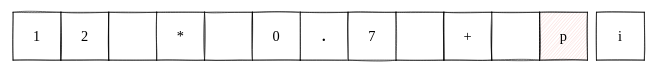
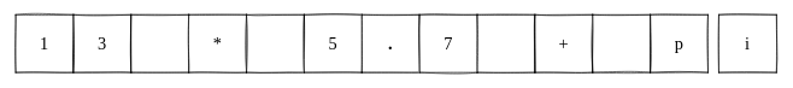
  <mxCell id="0" />
  <mxCell id="1" parent="0" />
  <mxCell id="2" value="1" style="whiteSpace=wrap;html=1;aspect=fixed;sketch=1;fontFamily=Architects Daughter;fontSource=https%3A%2F%2Ffonts.googleapis.com%2Fcss%3Ffamily%3DArchitects%2BDaughter;fontSize=24;" parent="1" vertex="1"><mxGeometry x="20" y="20" width="80" height="80" as="geometry" /></mxCell>
- <mxCell id="3" value="2" style="whiteSpace=wrap;html=1;aspect=fixed;sketch=1;fontFamily=Architects Daughter;fontSource=https%3A%2F%2Ffonts.googleapis.com%2Fcss%3Ffamily%3DArchitects%2BDaughter;fontSize=24;" parent="1" vertex="1"><mxGeometry x="100" y="20" width="80" height="80" as="geometry" /></mxCell>
+ <mxCell id="3" value="3" style="whiteSpace=wrap;html=1;aspect=fixed;sketch=1;fontFamily=Architects Daughter;fontSource=https%3A%2F%2Ffonts.googleapis.com%2Fcss%3Ffamily%3DArchitects%2BDaughter;fontSize=24;" parent="1" vertex="1"><mxGeometry x="100" y="20" width="80" height="80" as="geometry" /></mxCell>
  <mxCell id="4" value="" style="whiteSpace=wrap;html=1;aspect=fixed;sketch=1;fontFamily=Architects Daughter;fontSource=https%3A%2F%2Ffonts.googleapis.com%2Fcss%3Ffamily%3DArchitects%2BDaughter;fontSize=24;" parent="1" vertex="1"><mxGeometry x="180" y="20" width="80" height="80" as="geometry" /></mxCell>
  <mxCell id="5" value="*" style="whiteSpace=wrap;html=1;aspect=fixed;sketch=1;fontFamily=Architects Daughter;fontSource=https%3A%2F%2Ffonts.googleapis.com%2Fcss%3Ffamily%3DArchitects%2BDaughter;fontSize=24;" parent="1" vertex="1"><mxGeometry x="260" y="20" width="80" height="80" as="geometry" /></mxCell>
  <mxCell id="6" value="" style="whiteSpace=wrap;html=1;aspect=fixed;sketch=1;fontFamily=Architects Daughter;fontSource=https%3A%2F%2Ffonts.googleapis.com%2Fcss%3Ffamily%3DArchitects%2BDaughter;fontSize=24;" parent="1" vertex="1"><mxGeometry x="340" y="20" width="80" height="80" as="geometry" /></mxCell>
- <mxCell id="7" value="0" style="whiteSpace=wrap;html=1;aspect=fixed;sketch=1;fontFamily=Architects Daughter;fontSource=https%3A%2F%2Ffonts.googleapis.com%2Fcss%3Ffamily%3DArchitects%2BDaughter;fontSize=24;" parent="1" vertex="1"><mxGeometry x="420" y="20" width="80" height="80" as="geometry" /></mxCell>
+ <mxCell id="7" value="5" style="whiteSpace=wrap;html=1;aspect=fixed;sketch=1;fontFamily=Architects Daughter;fontSource=https%3A%2F%2Ffonts.googleapis.com%2Fcss%3Ffamily%3DArchitects%2BDaughter;fontSize=24;" parent="1" vertex="1"><mxGeometry x="420" y="20" width="80" height="80" as="geometry" /></mxCell>
  <mxCell id="8" value="&lt;b&gt;.&lt;/b&gt;" style="whiteSpace=wrap;html=1;aspect=fixed;sketch=1;fontFamily=Architects Daughter;fontSource=https%3A%2F%2Ffonts.googleapis.com%2Fcss%3Ffamily%3DArchitects%2BDaughter;fontSize=24;" parent="1" vertex="1"><mxGeometry x="500" y="20" width="80" height="80" as="geometry" /></mxCell>
  <mxCell id="9" value="7" style="whiteSpace=wrap;html=1;aspect=fixed;sketch=1;fontFamily=Architects Daughter;fontSource=https%3A%2F%2Ffonts.googleapis.com%2Fcss%3Ffamily%3DArchitects%2BDaughter;fontSize=24;" parent="1" vertex="1"><mxGeometry x="580" y="20" width="80" height="80" as="geometry" /></mxCell>
  <mxCell id="10" value="" style="whiteSpace=wrap;html=1;aspect=fixed;sketch=1;fontFamily=Architects Daughter;fontSource=https%3A%2F%2Ffonts.googleapis.com%2Fcss%3Ffamily%3DArchitects%2BDaughter;fontSize=24;" parent="1" vertex="1"><mxGeometry x="660" y="20" width="80" height="80" as="geometry" /></mxCell>
  <mxCell id="11" value="+" style="whiteSpace=wrap;html=1;aspect=fixed;sketch=1;fontFamily=Architects Daughter;fontSource=https%3A%2F%2Ffonts.googleapis.com%2Fcss%3Ffamily%3DArchitects%2BDaughter;fontSize=24;" parent="1" vertex="1"><mxGeometry x="740" y="20" width="80" height="80" as="geometry" /></mxCell>
  <mxCell id="12" value="" style="whiteSpace=wrap;html=1;aspect=fixed;sketch=1;fontFamily=Architects Daughter;fontSource=https%3A%2F%2Ffonts.googleapis.com%2Fcss%3Ffamily%3DArchitects%2BDaughter;fontSize=24;" parent="1" vertex="1"><mxGeometry x="820" y="20" width="80" height="80" as="geometry" /></mxCell>
- <mxCell id="13" value="p" style="whiteSpace=wrap;html=1;aspect=fixed;sketch=1;fontFamily=Architects Daughter;fontSource=https%3A%2F%2Ffonts.googleapis.com%2Fcss%3Ffamily%3DArchitects%2BDaughter;fontSize=24;fillColor=#f8cecc;" parent="1" vertex="1"><mxGeometry x="900" y="20" width="80" height="80" as="geometry" /></mxCell>
+ <mxCell id="13" value="p" style="whiteSpace=wrap;html=1;aspect=fixed;sketch=1;fontFamily=Architects Daughter;fontSource=https%3A%2F%2Ffonts.googleapis.com%2Fcss%3Ffamily%3DArchitects%2BDaughter;fontSize=24;" parent="1" vertex="1"><mxGeometry x="900" y="20" width="80" height="80" as="geometry" /></mxCell>
  <mxCell id="14" value="i" style="whiteSpace=wrap;html=1;aspect=fixed;sketch=1;fontFamily=Architects Daughter;fontSource=https%3A%2F%2Ffonts.googleapis.com%2Fcss%3Ffamily%3DArchitects%2BDaughter;fontSize=24;" parent="1" vertex="1"><mxGeometry x="995" y="20" width="80" height="80" as="geometry" /></mxCell>
